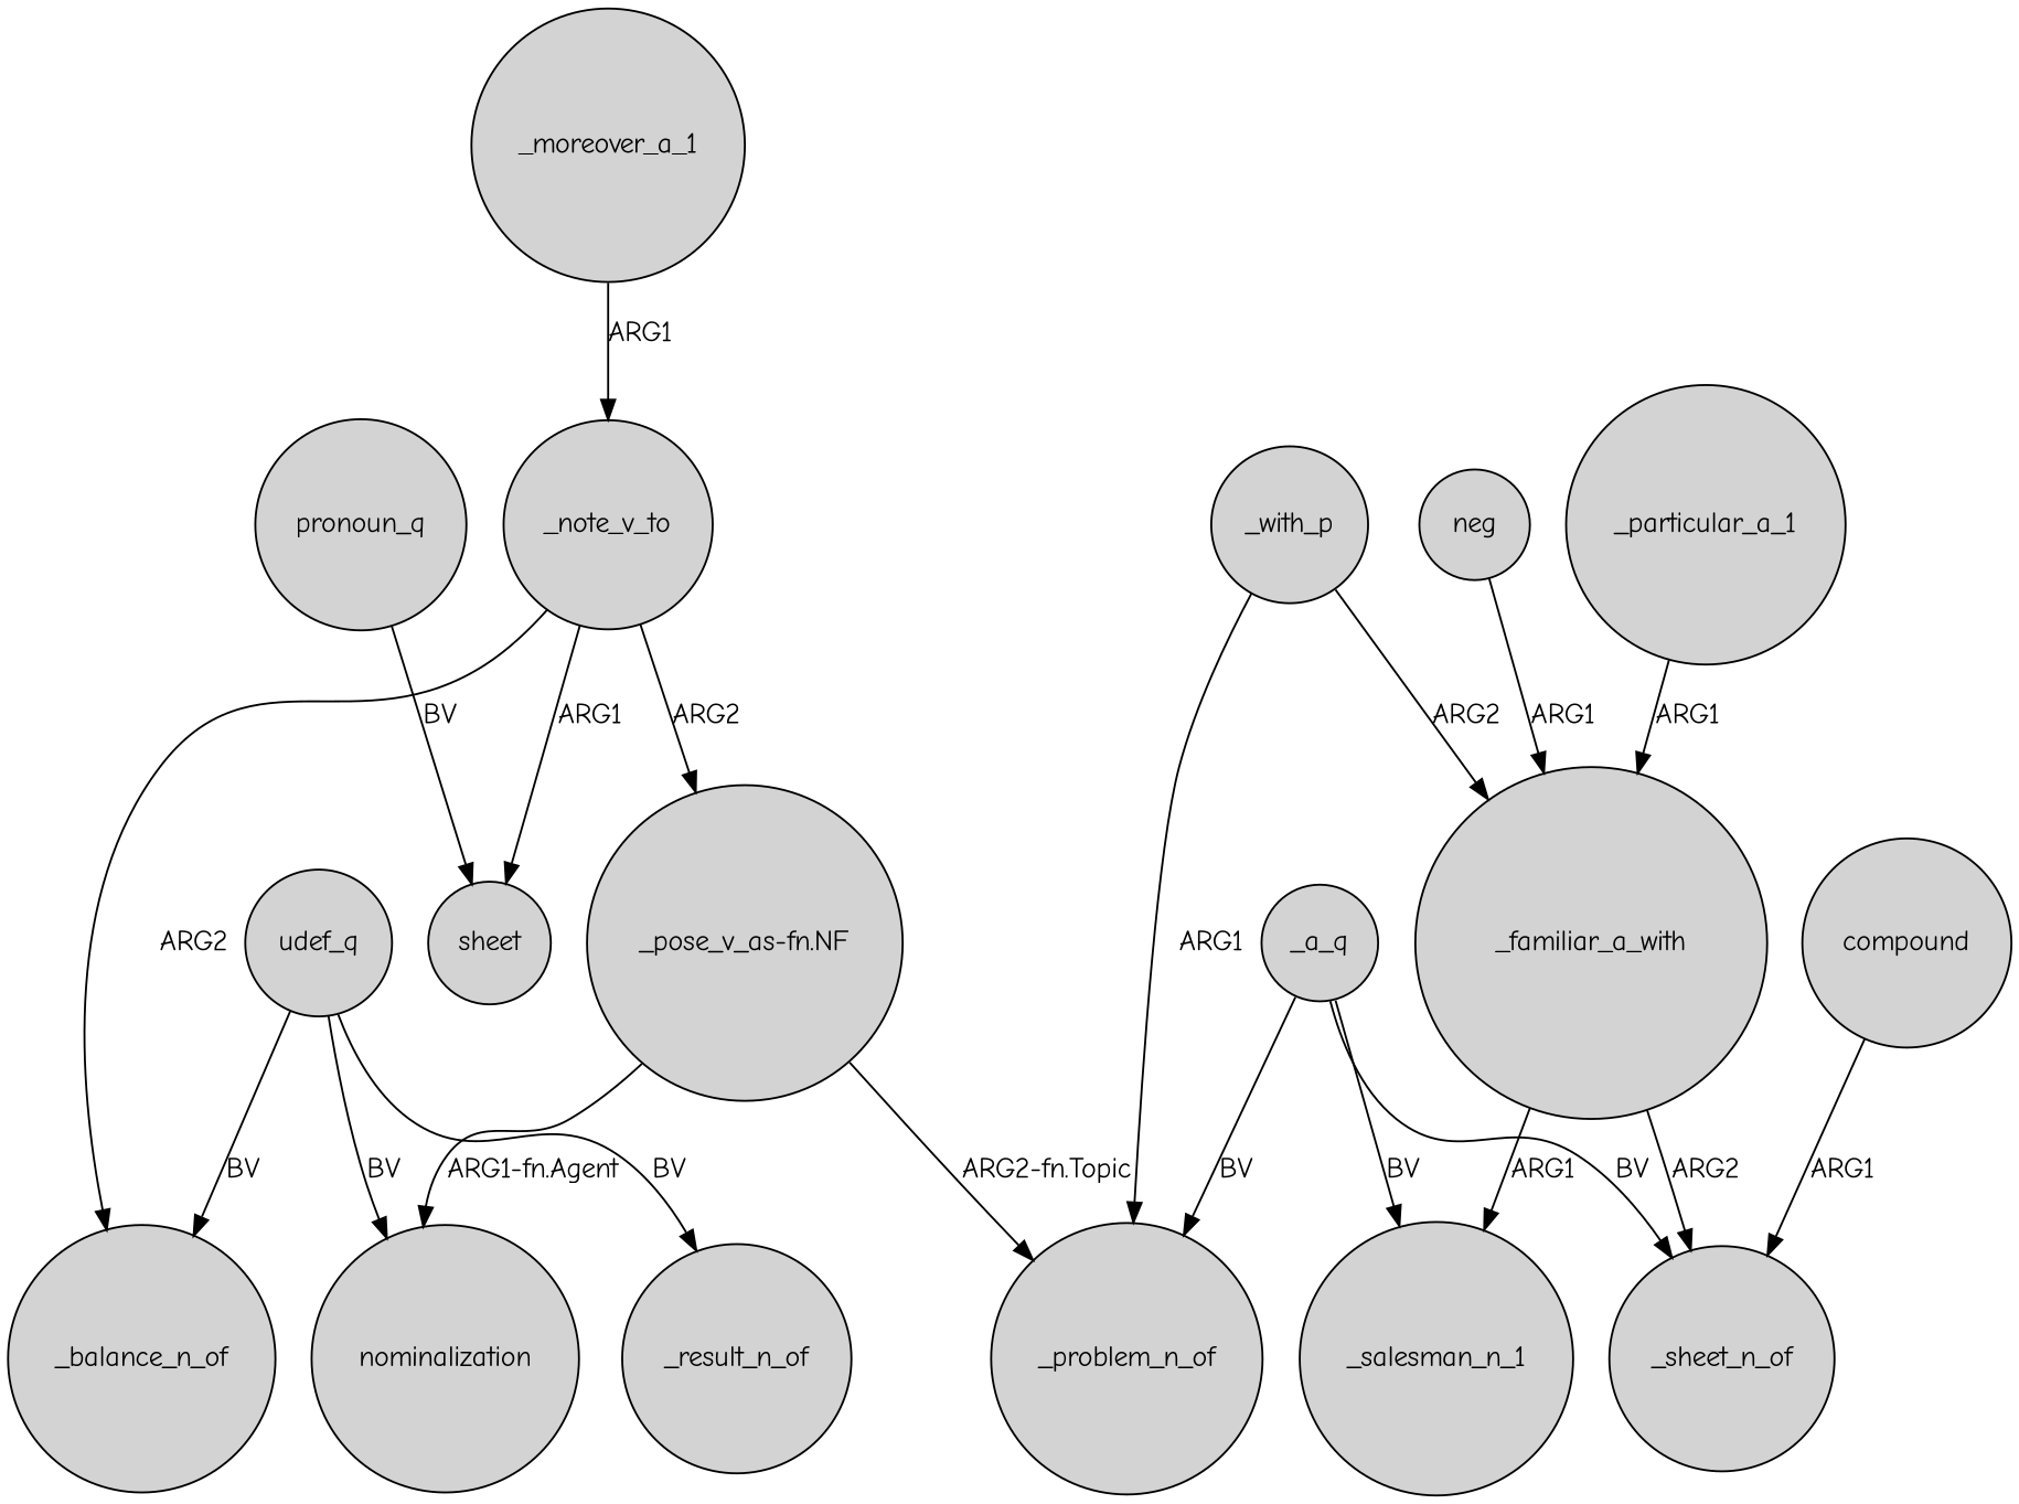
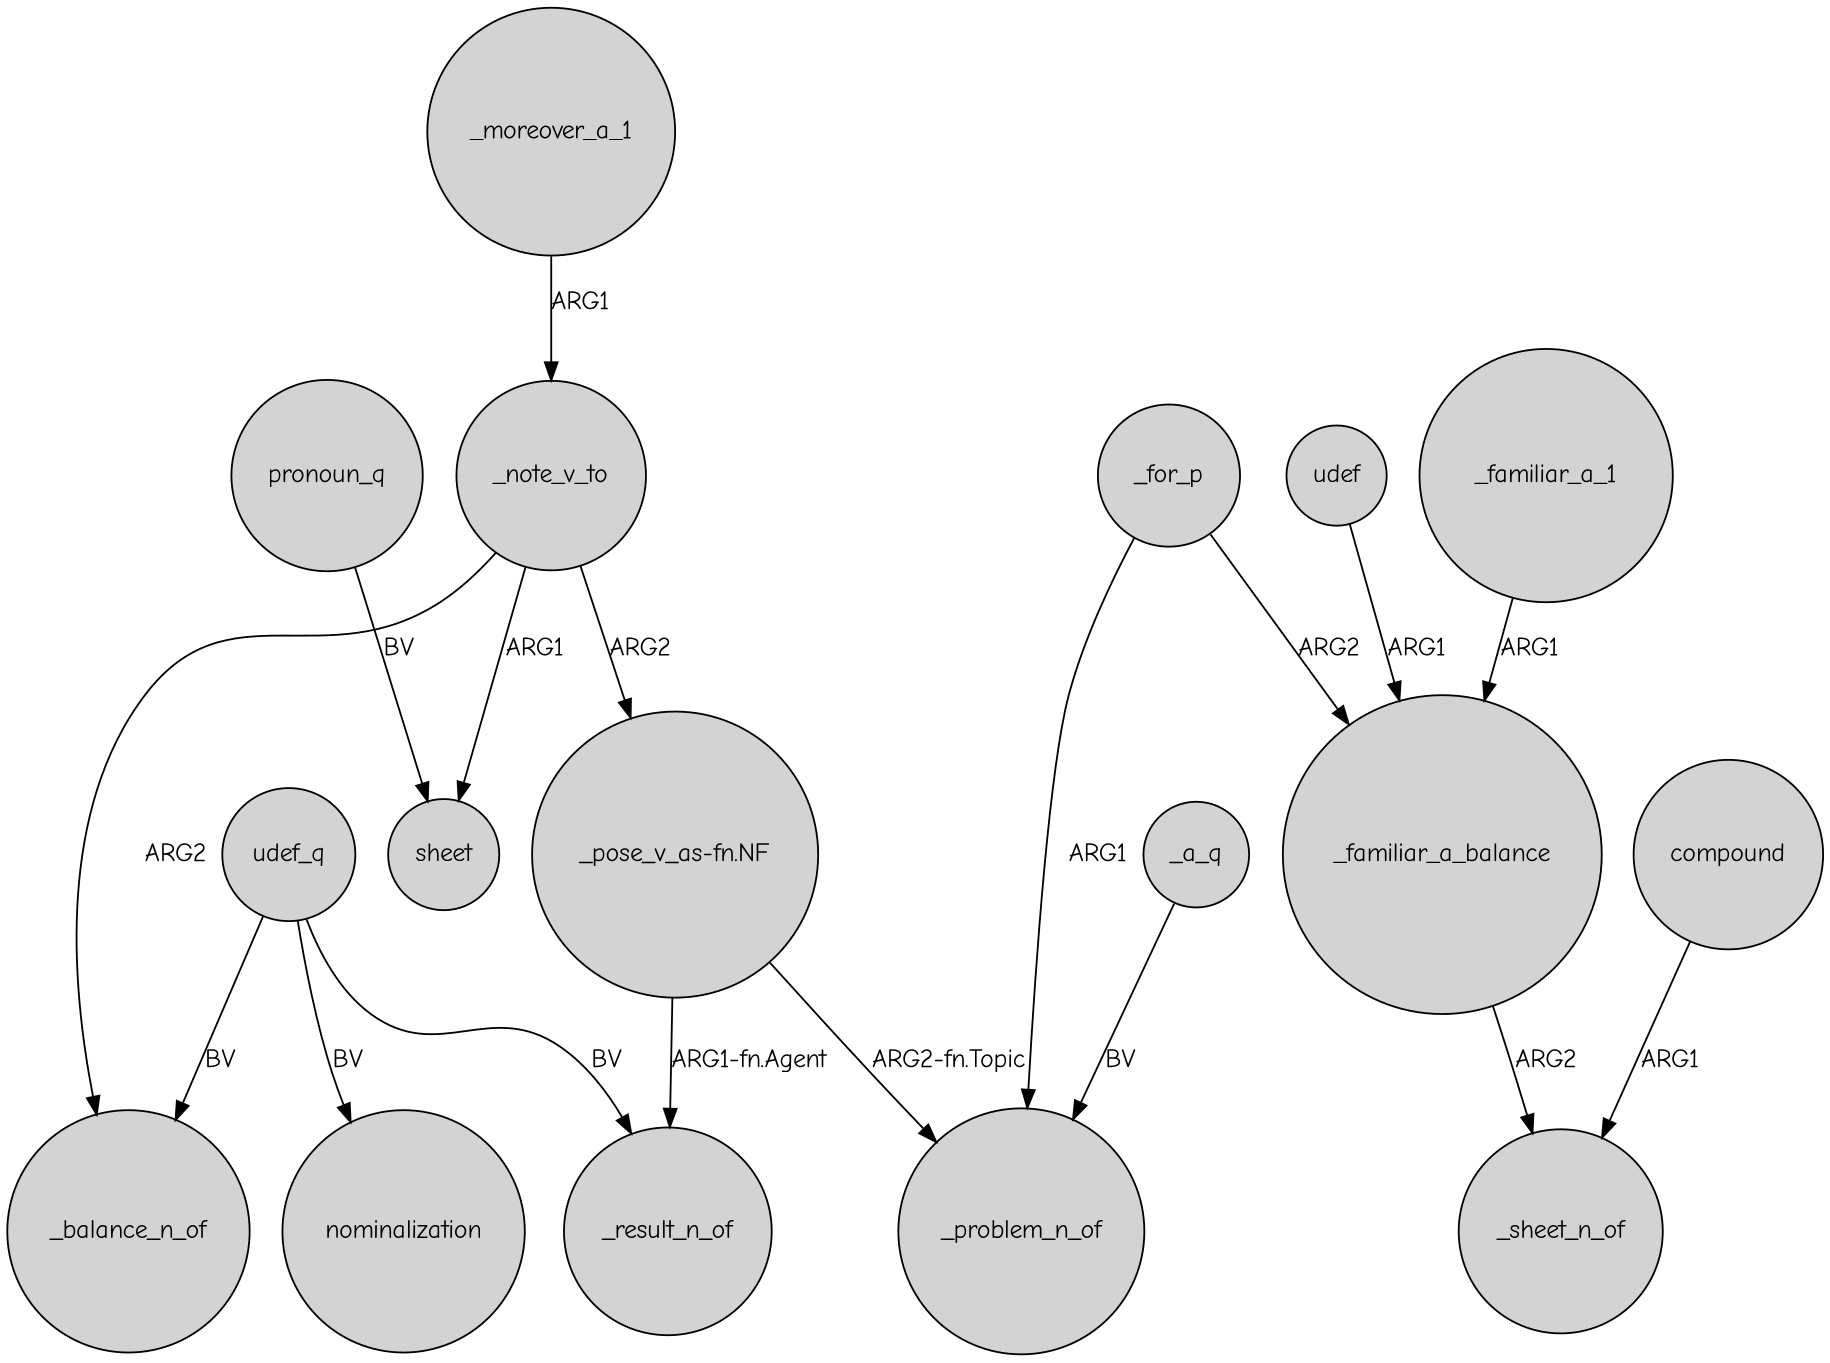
  digraph {
    fontname="Comic Neue"
    node [fontname="Comic Neue" shape=circle style=filled]
    edge [fontname="Comic Neue"]
-   _for_p [label=_with_p]
+   _for_p
    _problem_n_of
-   _familiar_a_with
+   _familiar_a_with [label=_familiar_a_balance]
    compound
    _sheet_n_of
    udef_q
    _balance_n_of
    nominalization
    _result_n_of
    _note_v_to
    n11 [label=sheet]
    "_pose_v_as-fn.NF"
    _moreover_a_1
    _a_q
-   _salesman_n_1
    pronoun_q
-   neg
-   _particular_a_1
+   neg [label=udef]
+   _particular_a_1 [label=_familiar_a_1]
    _for_p -> _problem_n_of [label=ARG1]
    _for_p -> _familiar_a_with [label=ARG2]
    _familiar_a_with -> _sheet_n_of [label=ARG2]
-   _familiar_a_with -> _salesman_n_1 [label=ARG1]
    compound -> _sheet_n_of [label=ARG1]
    udef_q -> _balance_n_of [label=BV]
    udef_q -> nominalization [label=BV]
    udef_q -> _result_n_of [label=BV]
    _note_v_to -> _balance_n_of [label=ARG2]
    _note_v_to -> n11 [label=ARG1]
    _note_v_to -> "_pose_v_as-fn.NF" [label=ARG2]
    "_pose_v_as-fn.NF" -> _problem_n_of [label="ARG2-fn.Topic"]
-   "_pose_v_as-fn.NF" -> nominalization [label="ARG1-fn.Agent"]
+   "_pose_v_as-fn.NF" -> _result_n_of [label="ARG1-fn.Agent"]
    _moreover_a_1 -> _note_v_to [label=ARG1]
    _a_q -> _problem_n_of [label=BV]
-   _a_q -> _sheet_n_of [label=BV]
-   _a_q -> _salesman_n_1 [label=BV]
    pronoun_q -> n11 [label=BV]
    neg -> _familiar_a_with [label=ARG1]
    _particular_a_1 -> _familiar_a_with [label=ARG1]
  }
